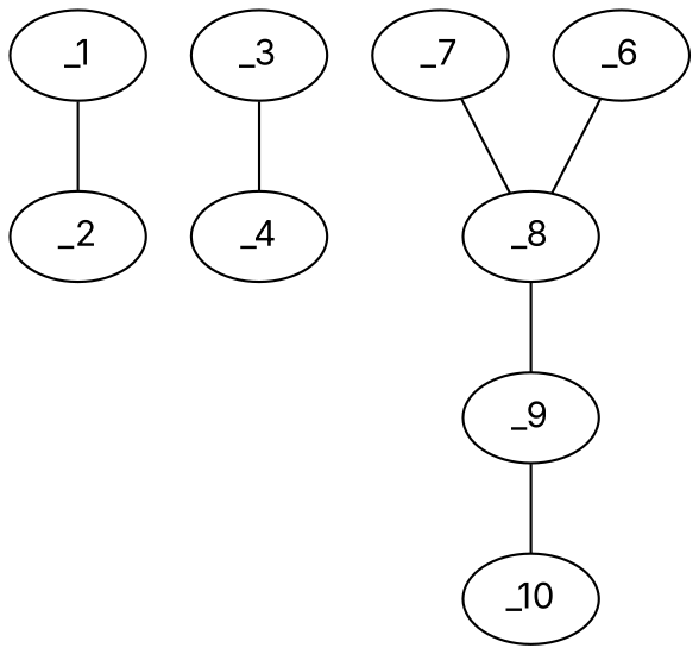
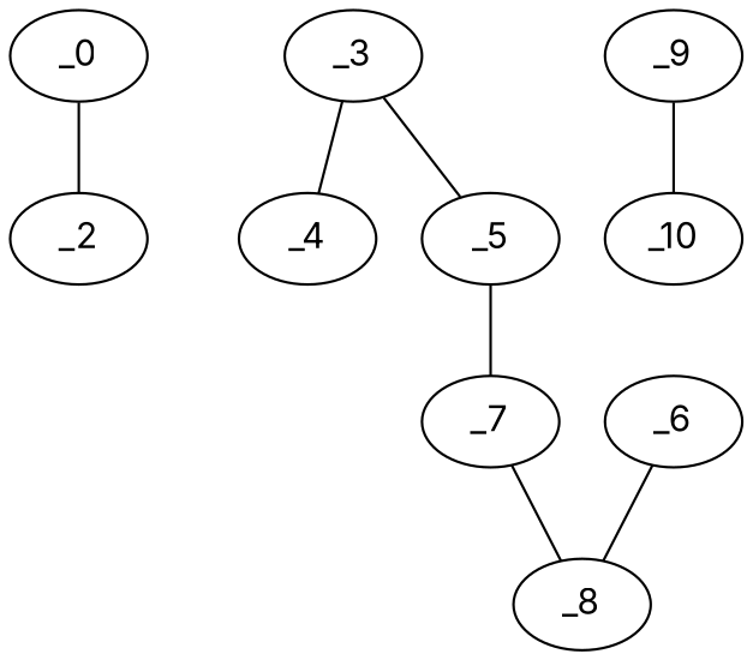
  graph {
    fontname=Inter
    node [charge=0 chem=1 fontname=Inter symbol="C  " x=2.866 y=0.5]
    edge [fontname=Inter valence=2]
-   _1 [chem=4 symbol="N  " y=2]
+   _1 [chem=4 symbol="N  " y=2 label=_0]
    _2 [chem=2 symbol="O  " x=3.7321 y=2.5]
    _3 [y=1]
    _4 [x=2]
+   _5 [x=3.7321]
    _7 [x=3.7321 y=-0.5]
    _6 [x=2 y=-0.5]
    _8 [y=-1]
    _9 [chem=4 symbol="N  " y=-2]
    _10 [chem=2 symbol="O  " x=2 y=-2.5]
    _1 -- _2
    _3 -- _4
+   _3 -- _5 [valence=1]
+   _5 -- _7
    _7 -- _8 [valence=1]
    _6 -- _8
-   _8 -- _9 [valence=1]
    _9 -- _10
  }
